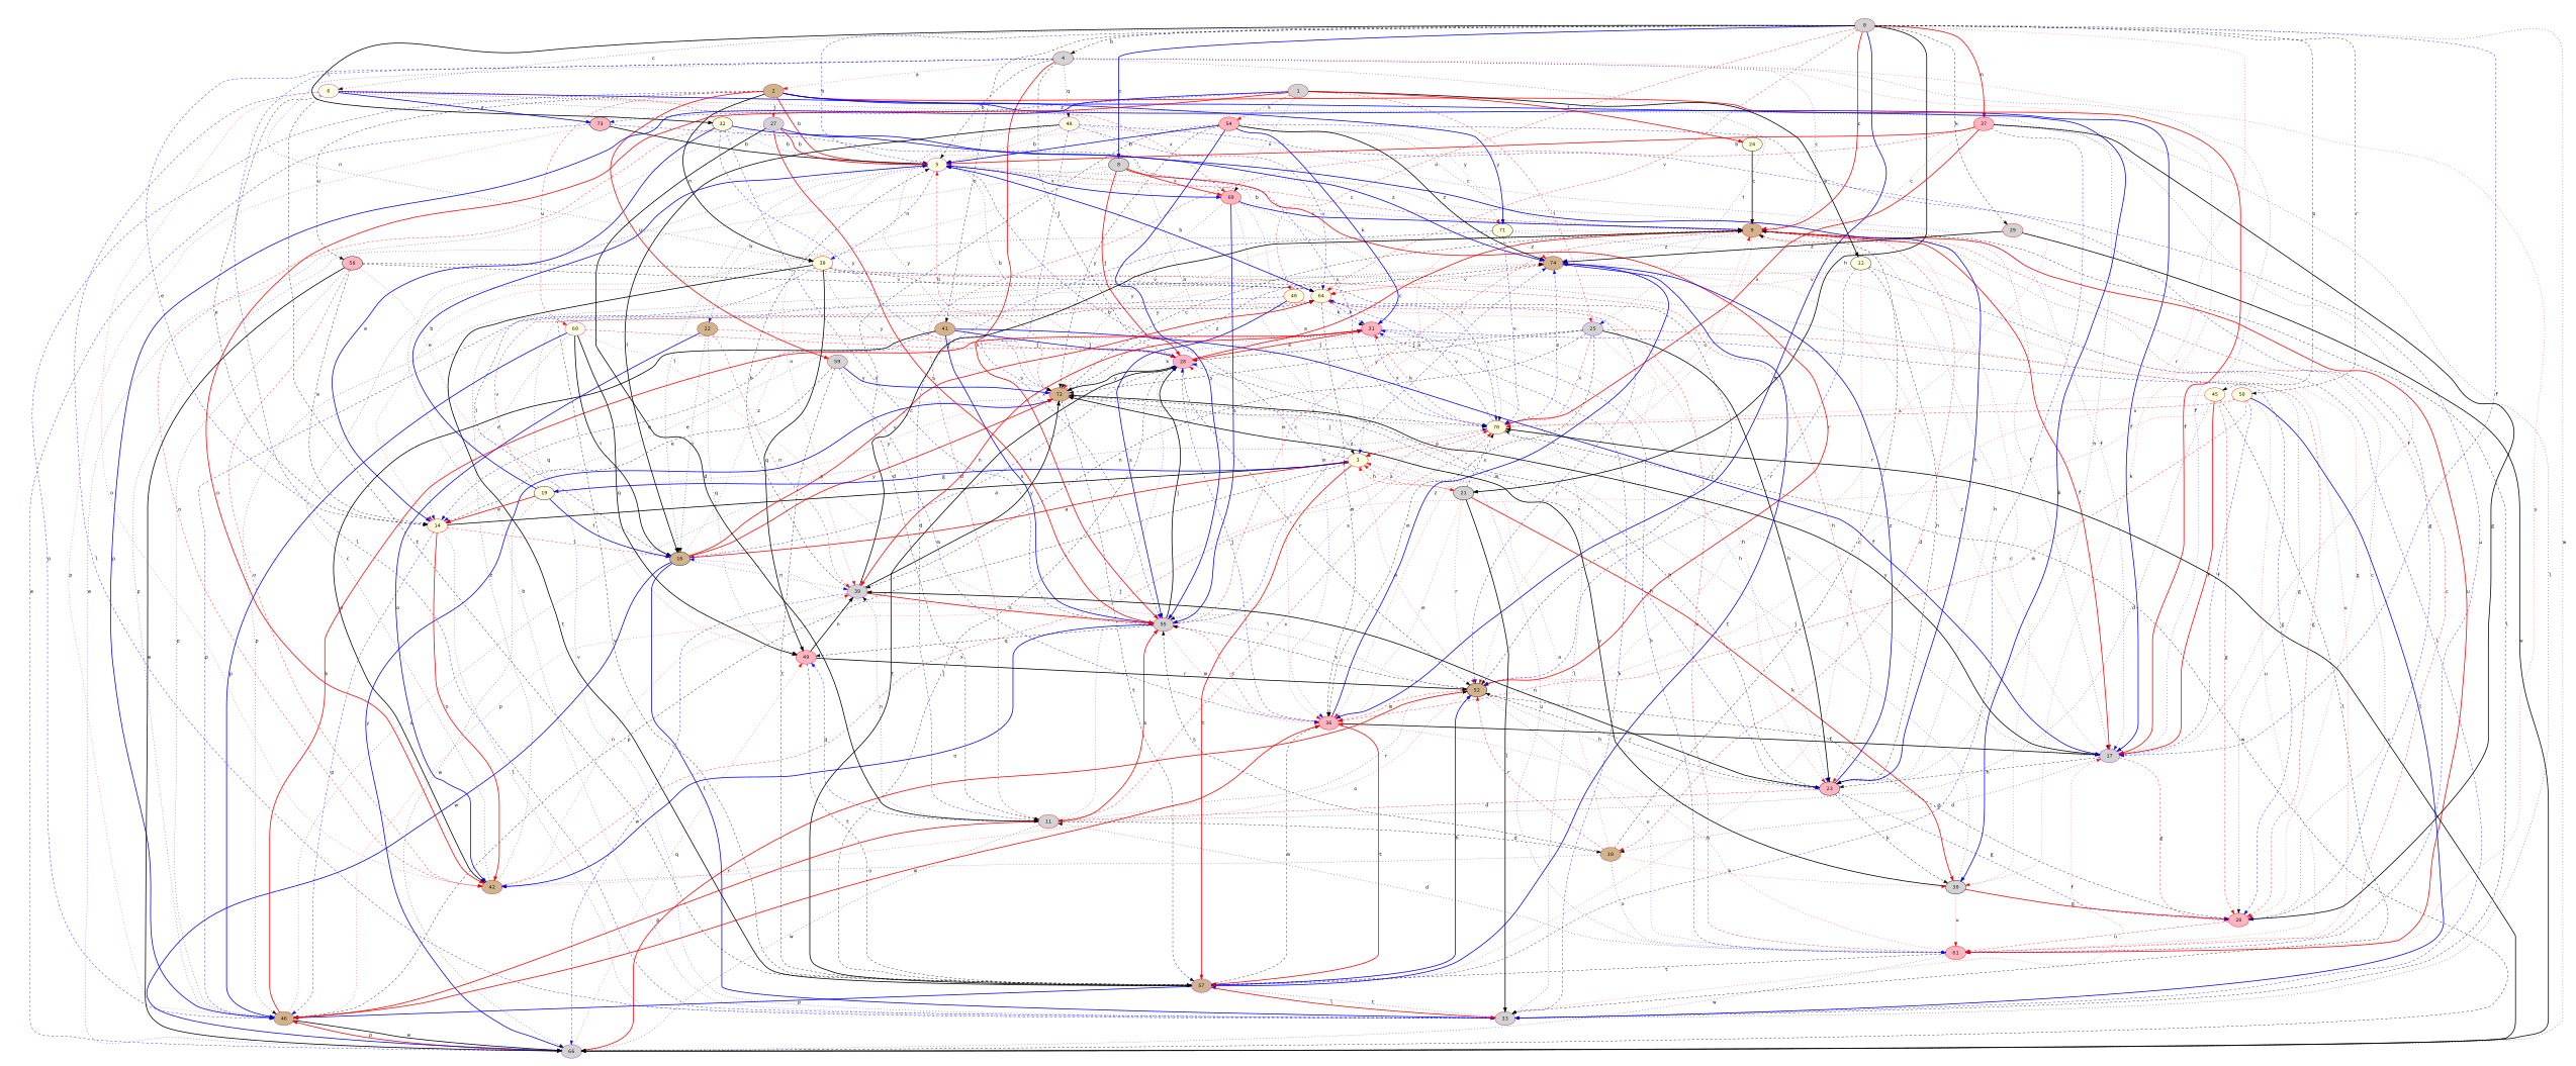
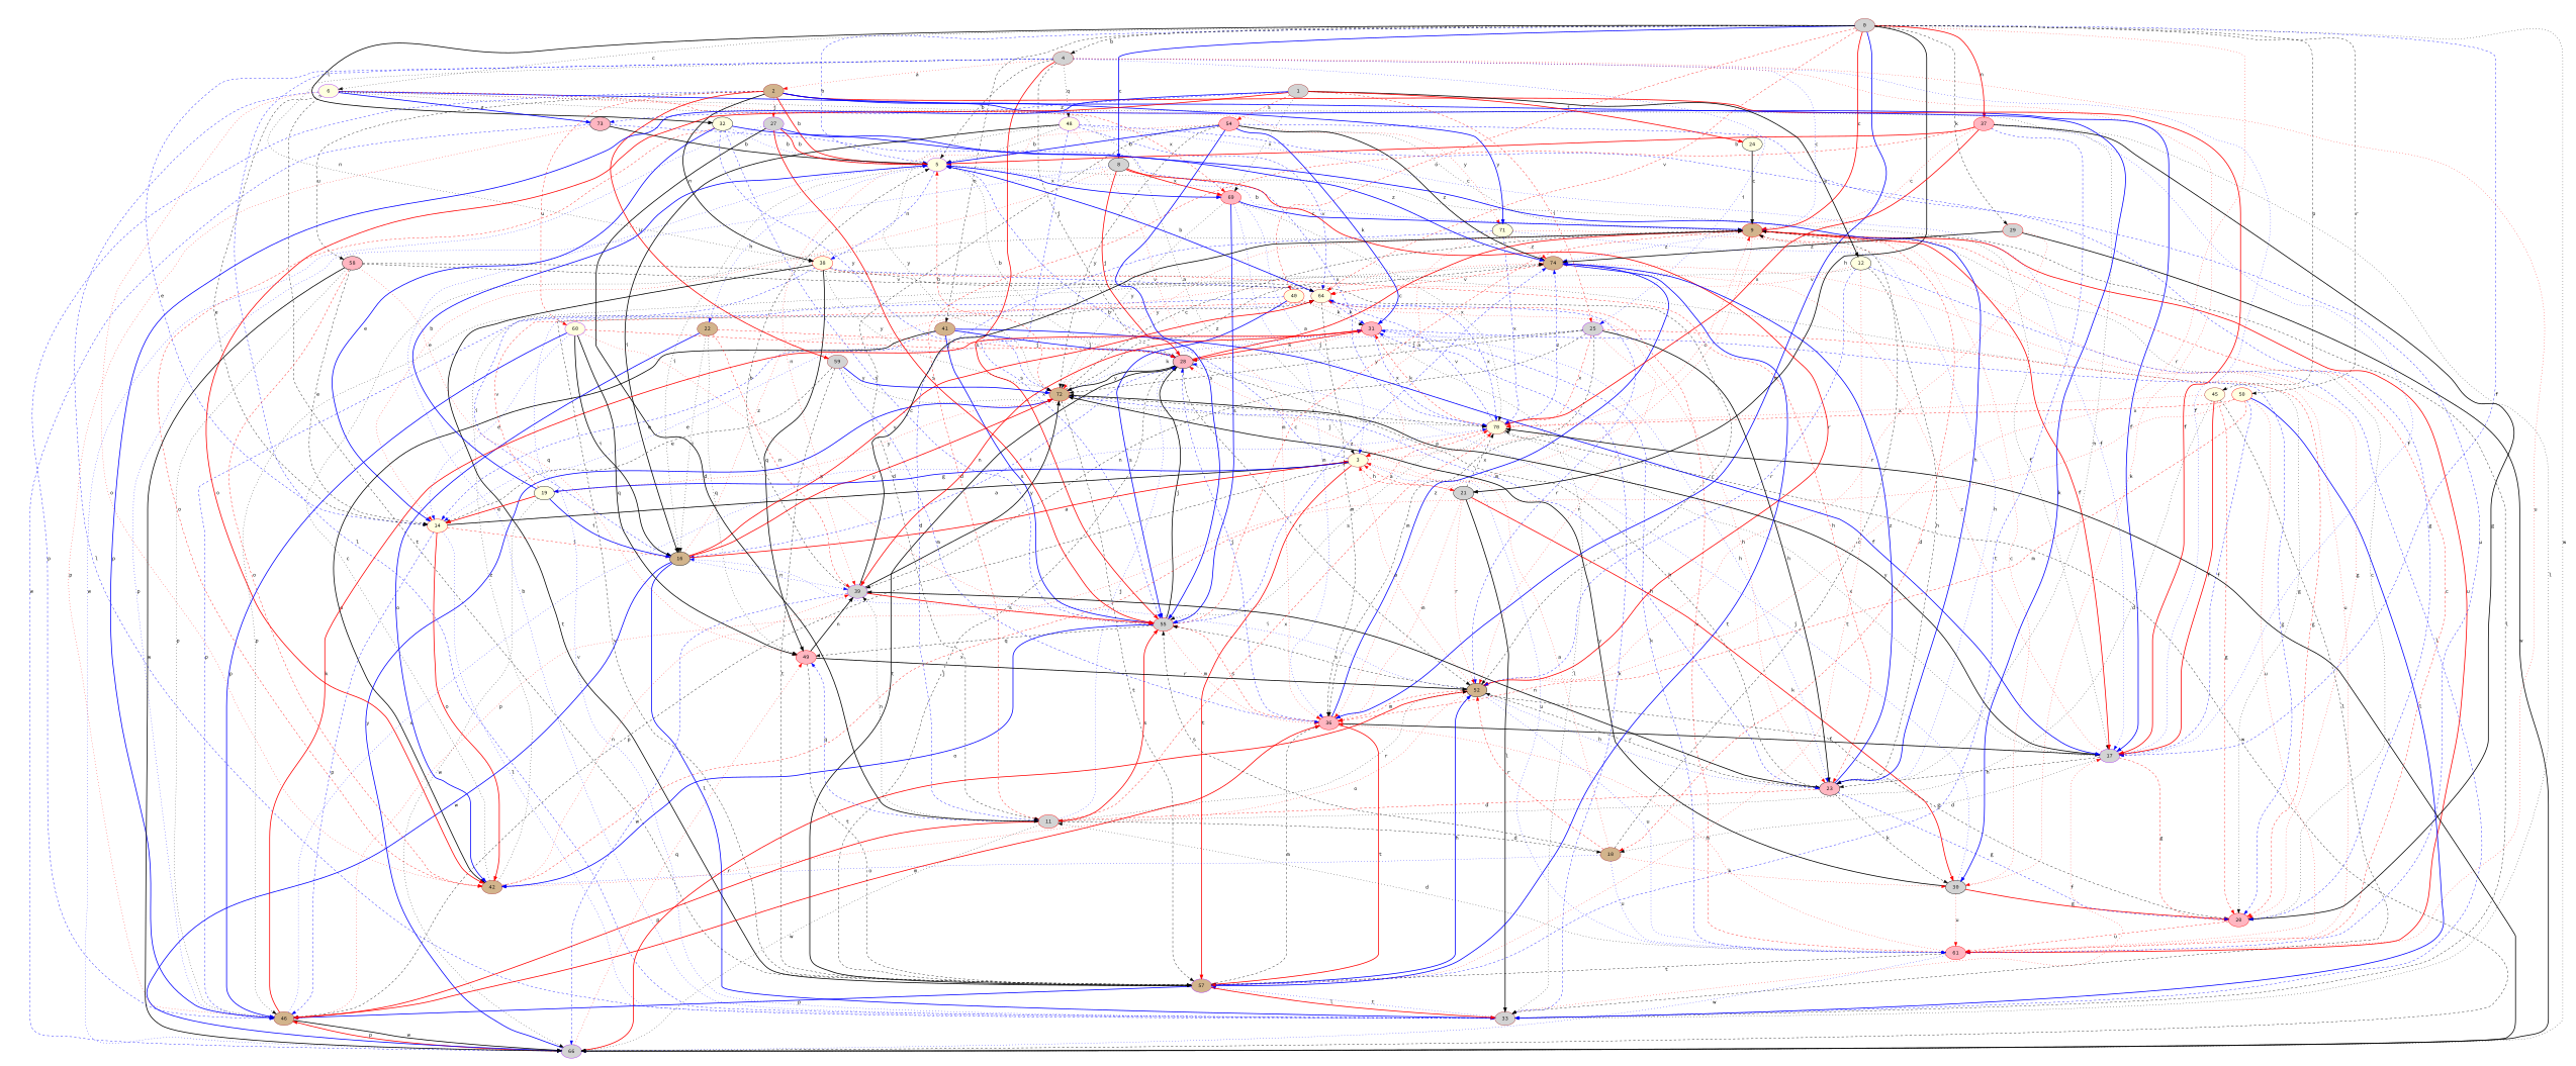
  strict digraph {
    fontname="Source Code Pro"
    node [color=red fillcolor=lightyellow fontname="Source Code Pro" style=filled]
    edge [color=red fontname="Source Code Pro" style=dashed]
    0 [color=brown fillcolor=lightgrey]
    4 [color=brown fillcolor=lightgrey]
    5 [color=purple]
    6 [color=purple]
    8 [color=black fillcolor=lightgrey]
    9 [fillcolor=tan]
    17 [color=purple fillcolor=lightgrey]
    21 [color=black fillcolor=lightgrey]
    29 [fillcolor=lightgrey]
    32 [color=black]
    36 [fillcolor=lightpink]
    37 [fillcolor=lightpink]
    40
    41 [color=brown fillcolor=tan]
    45 [color=brown]
    50
    52 [color=black fillcolor=tan]
    64 [color=brown]
    66 [color=purple fillcolor=lightgrey]
    25 [color=purple fillcolor=lightgrey]
    2 [color=brown fillcolor=tan]
    30 [color=black fillcolor=lightgrey]
    38
    61 [fillcolor=lightpink]
    14
-   28 [color=purple fillcolor=lightpink]
+   28 [color=black fillcolor=lightpink]
    33 [color=brown fillcolor=lightgrey]
    48 [color=purple]
    55 [fillcolor=lightgrey]
    69 [fillcolor=lightpink]
    22 [color=brown fillcolor=tan]
    n32 [color=black fillcolor=tan label=16]
    42 [color=brown fillcolor=tan]
    73 [color=black fillcolor=lightpink]
    71 [color=black]
    3 [color=brown]
    57 [color=purple fillcolor=tan]
    23 [color=black fillcolor=lightpink]
    46 [color=brown fillcolor=tan]
    10 [color=brown fillcolor=tan]
    72 [fillcolor=tan]
    74 [color=brown fillcolor=tan]
    70 [color=brown]
    20 [fillcolor=lightpink]
    11 [fillcolor=lightgrey]
    31 [fillcolor=lightpink]
    49 [fillcolor=lightpink]
    1 [color=brown fillcolor=lightgrey]
    12 [color=black]
    24 [color=black]
    54 [fillcolor=lightpink]
    39 [color=purple fillcolor=lightgrey]
    27 [color=purple fillcolor=lightgrey]
    58 [color=black fillcolor=lightpink]
    59 [color=brown fillcolor=lightgrey]
    60 [color=purple]
    19 [color=black]
    0 -> 4 [color=black label=b]
    0 -> 5 [color=blue label=b]
    0 -> 6 [color=black label=c style=dotted]
    0 -> 8 [color=blue label=c style=bold]
    0 -> 9 [label=c style=bold]
    0 -> 17 [color=blue label=f]
    0 -> 21 [color=black label=h style=bold]
    0 -> 29 [color=black label=k]
    0 -> 32 [color=black label=l style=bold]
    0 -> 36 [color=blue label=m style=bold]
    0 -> 37 [label=n style=bold]
    0 -> 40 [label=o]
    0 -> 41 [color=black label=o]
    0 -> 45 [color=black label=p]
    0 -> 50 [color=black label=r]
    0 -> 52 [label=r style=dotted]
    0 -> 64 [label=v]
    0 -> 66 [color=black label=w style=dotted]
    4 -> 5 [color=black label=b]
    4 -> 9 [color=blue label=c style=dotted]
    4 -> 17 [color=blue label=f style=dotted]
    4 -> 25 [color=blue label=i style=dotted]
    4 -> 2 [label=a style=dotted]
    4 -> 30 [label=k style=dotted]
    4 -> 38 [color=black label=n style=dotted]
    4 -> 61 [label=u style=dotted]
    4 -> 14 [color=blue label=e]
    4 -> 28 [color=black label=j]
    4 -> 33 [color=blue label=l]
    4 -> 48 [color=black label=q style=dotted]
    4 -> 55 [label=s style=bold]
-   5 -> 9 [label=c]
    5 -> 17 [color=black label=f style=dotted]
    5 -> 38 [color=blue label=n]
    5 -> 69 [color=blue label=x style=bold]
    5 -> 22 [color=blue label=h style=dotted]
    5 -> n32 [color=black label=i style=dotted]
    6 -> 17 [color=blue label=f style=bold]
    6 -> 14 [color=black label=e]
    6 -> 33 [color=blue label=l]
    6 -> 69 [label=x]
    6 -> 42 [label=o style=dotted]
    6 -> 73 [color=blue label=z style=bold]
    6 -> 71 [label=y style=dotted]
    6 -> 3 [color=black label=a style=dotted]
    6 -> 57 [color=black label=t]
    6 -> 23 [color=black label=h style=dotted]
    8 -> 52 [label=r style=bold]
    8 -> 14 [label=e style=dotted]
    8 -> 28 [label=j style=bold]
    8 -> 69 [label=x style=bold]
    8 -> 46 [color=blue label=p style=dotted]
    9 -> 5 [color=blue label=b style=dotted]
    9 -> 17 [label=f style=bold]
    9 -> 36 [label=m style=dotted]
    9 -> 61 [label=u style=bold]
    9 -> 33 [color=black label=l]
    9 -> 10 [label=d]
    9 -> 72 [label=y style=dotted]
    9 -> 74 [color=blue label=z style=dotted]
    17 -> 23 [color=black label=h]
    17 -> 10 [color=black label=d style=dotted]
    17 -> 72 [color=black label=y style=bold]
    17 -> 74 [label=z style=dotted]
    17 -> 70 [color=black label=x style=dotted]
    17 -> 20 [label=g]
    21 -> 36 [label=m style=dotted]
    21 -> 52 [label=r style=dotted]
    21 -> 30 [label=k style=bold]
    21 -> 28 [label=j style=dotted]
    21 -> 33 [color=black label=l style=bold]
    21 -> 3 [label=a]
    21 -> 70 [color=black label=x]
    29 -> 52 [label=r style=dotted]
    29 -> 66 [color=black label=w style=bold]
    29 -> 74 [color=black label=z style=bold]
    32 -> 5 [color=blue label=b style=dotted]
    32 -> 14 [color=blue label=e style=bold]
    32 -> 55 [color=blue label=s]
    32 -> 42 [label=o]
    32 -> 23 [color=blue label=h style=bold]
    32 -> 72 [color=blue label=y]
    36 -> 17 [color=black label=f style=bold]
    36 -> 28 [color=blue label=j]
    36 -> 55 [label=s]
    36 -> 57 [label=t style=bold]
    36 -> 74 [color=blue label=z style=bold]
    37 -> 5 [label=b style=bold]
    37 -> 9 [label=c style=dotted]
    37 -> 17 [color=blue label=f style=dotted]
    37 -> 33 [color=black label=l style=dotted]
    37 -> 57 [color=blue label=t]
    37 -> 70 [label=x style=bold]
    37 -> 20 [color=black label=g style=bold]
    37 -> 11 [label=d]
    40 -> 55 [color=blue label=s style=bold]
    40 -> 23 [label=h style=dotted]
    40 -> 46 [color=blue label=p]
    40 -> 31 [color=black label=k style=dotted]
    41 -> 17 [color=blue label=f style=bold]
    41 -> 14 [color=blue label=e]
    41 -> 28 [color=blue label=j style=bold]
    41 -> 55 [color=blue label=s style=bold]
    41 -> 42 [color=black label=o style=bold]
    45 -> 17 [label=f style=bold]
    45 -> 33 [color=black label=l]
    45 -> 70 [label=x style=dotted]
    45 -> 20 [label=g]
    45 -> 11 [color=black label=d style=dotted]
    50 -> 17 [color=blue label=f]
    50 -> 36 [label=m]
    50 -> 61 [label=u style=dotted]
    50 -> 33 [color=blue label=l style=bold]
    50 -> 46 [label=p style=dotted]
    50 -> 70 [label=x]
    52 -> 36 [label=m]
    52 -> 61 [color=blue label=u style=dotted]
    52 -> 55 [color=black label=s]
    52 -> n32 [color=blue label=i style=dotted]
    52 -> 42 [label=o style=dotted]
    52 -> 3 [label=a style=dotted]
    52 -> 23 [color=blue label=h style=dotted]
    52 -> 20 [color=black label=g]
    64 -> 5 [color=blue label=b style=bold]
    64 -> 36 [color=black label=m]
    64 -> 52 [color=blue label=r]
    64 -> 70 [color=blue label=x]
    64 -> 31 [color=blue label=k]
    66 -> 52 [label=r style=bold]
    66 -> 46 [label=p style=bold]
    66 -> 72 [color=blue label=y style=bold]
    66 -> 70 [color=black label=x style=bold]
    66 -> 49 [label=q style=dotted]
    25 -> 36 [color=black label=m]
    25 -> 52 [label=r style=dotted]
    25 -> 14 [color=blue label=e style=dotted]
    25 -> 28 [color=black label=j]
    25 -> 23 [color=black label=h style=bold]
    25 -> 72 [color=black label=y]
    25 -> 70 [label=x]
    25 -> 20 [label=g]
    25 -> 39 [color=black label=n]
    2 -> 5 [label=b style=bold]
    2 -> 17 [label=f style=bold]
    2 -> 30 [color=blue label=k style=bold]
    2 -> 38 [color=black label=n style=bold]
    2 -> 71 [color=blue label=y style=bold]
    2 -> 46 [color=blue label=p]
    2 -> 27 [label=j style=dotted]
    2 -> 58 [color=black label=u]
    2 -> 59 [label=u style=bold]
    2 -> 60 [label=u]
    30 -> 9 [label=c style=dotted]
    30 -> 61 [label=u style=dotted]
    30 -> 28 [color=blue label=j style=dotted]
    30 -> 72 [color=black label=y style=bold]
    30 -> 20 [label=g style=bold]
    38 -> 64 [color=blue label=v]
    38 -> n32 [color=blue label=i]
    38 -> 57 [color=black label=t style=bold]
    38 -> 23 [label=h]
    38 -> 72 [color=black label=y style=dotted]
    38 -> 20 [color=black label=g style=dotted]
    38 -> 49 [color=black label=q style=bold]
    61 -> 9 [label=c]
    61 -> 36 [label=m style=dotted]
    61 -> 64 [label=v]
    61 -> 66 [color=blue label=w style=dotted]
    61 -> 57 [color=black label=t]
    61 -> 11 [color=black label=d style=dotted]
    61 -> 31 [color=blue label=k]
    14 -> 33 [color=blue label=l style=dotted]
    14 -> n32 [label=i]
    14 -> 42 [label=o style=bold]
    14 -> 3 [color=black label=a style=bold]
    14 -> 46 [color=blue label=p]
    28 -> 5 [color=black label=b style=dotted]
    28 -> 9 [label=c style=bold]
    28 -> 52 [color=black label=r]
    28 -> n32 [color=blue label=i]
    28 -> 57 [color=black label=t style=bold]
    28 -> 23 [color=black label=h]
    28 -> 72 [color=black label=y style=bold]
    28 -> 31 [label=k style=bold]
    33 -> 5 [color=blue label=b style=dotted]
    33 -> 17 [label=f style=dotted]
    33 -> 64 [color=blue label=v style=dotted]
    33 -> 57 [color=blue label=t style=dotted]
    33 -> 31 [color=blue label=k]
    48 -> 5 [color=black label=b style=dotted]
    48 -> 17 [color=blue label=f style=dotted]
    48 -> 36 [label=m style=dotted]
    48 -> 64 [color=blue label=v]
    48 -> 61 [color=blue label=u]
    48 -> 55 [color=blue label=s]
    48 -> n32 [color=black label=i style=bold]
    48 -> 72 [color=black label=y style=dotted]
    55 -> 9 [label=c]
    55 -> 36 [label=m style=dotted]
    55 -> 28 [color=black label=j style=bold]
    55 -> 42 [color=blue label=o style=bold]
    55 -> 74 [color=blue label=z]
    55 -> 49 [color=black label=q]
    69 -> 9 [color=blue label=c style=bold]
    69 -> 36 [color=blue label=m style=dotted]
    69 -> 55 [color=blue label=s style=bold]
    69 -> 3 [color=blue label=a style=dotted]
    69 -> 72 [color=black label=y style=dotted]
    69 -> 70 [color=black label=x style=dotted]
    22 -> 28 [label=j]
    22 -> n32 [color=black label=i style=dotted]
    22 -> 42 [color=blue label=o style=bold]
    22 -> 49 [color=black label=q style=dotted]
    22 -> 39 [label=n]
    n32 -> 64 [label=v style=bold]
    n32 -> 66 [color=blue label=w style=bold]
    n32 -> 33 [color=blue label=l style=bold]
    n32 -> 3 [label=a style=bold]
    n32 -> 72 [label=y style=bold]
    n32 -> 74 [label=z style=dotted]
    n32 -> 39 [color=blue label=n style=dotted]
    42 -> 9 [color=black label=c style=dotted]
    42 -> 74 [color=black label=z style=dotted]
    42 -> 70 [label=x]
    42 -> 39 [label=n style=dotted]
    73 -> 5 [color=black label=b style=bold]
    73 -> 66 [color=blue label=w]
    73 -> 46 [label=p style=dotted]
    73 -> 70 [color=blue label=x]
    71 -> 3 [label=a style=dotted]
    71 -> 23 [color=blue label=h style=dotted]
    71 -> 74 [label=z style=dotted]
    71 -> 70 [color=blue label=x]
    71 -> 20 [label=g style=dotted]
    71 -> 11 [color=blue label=d]
    3 -> 5 [color=blue label=b]
    3 -> 9 [label=c style=dotted]
    3 -> 21 [label=h]
    3 -> 61 [color=blue label=u style=dotted]
    3 -> 57 [label=t style=bold]
    3 -> 46 [color=black label=p]
    3 -> 19 [color=blue label=g style=bold]
    57 -> 36 [color=black label=m]
    57 -> 52 [color=blue label=h style=bold]
    57 -> 64 [color=black label=v]
    57 -> 28 [color=black label=j]
    57 -> 33 [label=l style=bold]
    57 -> 46 [color=blue label=p style=bold]
    23 -> 52 [color=black label=r]
    23 -> 30 [color=black label=k]
    23 -> 74 [color=blue label=z style=bold]
    23 -> 20 [color=blue label=g]
    23 -> 11 [label=d]
    23 -> 39 [color=black label=n style=bold]
    46 -> 36 [label=m style=bold]
    46 -> 66 [color=black label=w style=bold]
    46 -> 70 [color=blue label=x style=dotted]
    46 -> 31 [label=k style=bold]
    10 -> 9 [color=black label=c]
    10 -> 52 [label=r]
    10 -> 30 [label=k style=dotted]
    10 -> 61 [color=blue label=u style=dotted]
    10 -> 55 [color=black label=s]
    10 -> 42 [color=blue label=o style=dotted]
    10 -> 3 [label=a style=dotted]
    72 -> 5 [label=b]
    72 -> 9 [color=black label=c]
    72 -> 57 [color=black label=t]
    72 -> 23 [color=blue label=h]
    72 -> 74 [color=black label=z]
    72 -> 70 [color=black label=x]
    72 -> 31 [color=blue label=k style=dotted]
    74 -> 64 [label=v]
    74 -> 61 [label=u style=dotted]
    74 -> 57 [color=blue label=t style=bold]
    70 -> 64 [color=blue label=v]
    70 -> 66 [color=black label=w]
    70 -> 55 [color=black label=s style=dotted]
    70 -> 3 [label=a]
    70 -> 74 [color=blue label=z]
    70 -> 31 [label=k]
    20 -> 9 [color=black label=c style=dotted]
    20 -> 61 [label=u]
    11 -> 52 [color=black label=r style=dotted]
    11 -> 66 [color=black label=w style=dotted]
    11 -> 28 [color=blue label=j style=dotted]
    11 -> 55 [label=s style=bold]
    11 -> 46 [label=p style=bold]
    11 -> 10 [color=black label=d]
    11 -> 70 [label=x]
    11 -> 49 [color=blue label=q]
    11 -> 39 [color=black label=n style=dotted]
    31 -> 28 [label=j style=dotted]
    31 -> 33 [color=black label=l style=dotted]
    31 -> 23 [color=blue label=h style=dotted]
    31 -> 70 [color=blue label=x]
    31 -> 20 [color=blue label=g]
    31 -> 39 [label=n style=bold]
    49 -> 52 [color=black label=r style=bold]
    49 -> 57 [color=black label=t]
    49 -> 39 [color=black label=n style=bold]
    1 -> 25 [label=i]
    1 -> 69 [color=black label=x style=dotted]
    1 -> 42 [label=o style=bold]
    1 -> 73 [color=blue label=z]
    1 -> 46 [color=blue label=p style=bold]
    1 -> 12 [color=black label=e style=bold]
    1 -> 24 [label=i style=bold]
    1 -> 54 [label=s]
    12 -> 52 [color=blue label=r]
    12 -> 64 [label=v style=dotted]
    12 -> 33 [color=blue label=l]
    12 -> 57 [label=t style=dotted]
    12 -> 23 [color=black label=h]
    12 -> 46 [color=black label=p style=dotted]
    24 -> 9 [color=black label=c style=bold]
    54 -> 5 [color=blue label=b style=bold]
    54 -> 9 [color=black label=c style=dotted]
    54 -> 55 [color=blue label=s style=bold]
    54 -> 72 [color=black label=y]
    54 -> 74 [color=black label=z style=bold]
    54 -> 20 [color=blue label=g]
    54 -> 11 [color=black label=d]
    54 -> 31 [color=blue label=k style=bold]
    54 -> 39 [label=n style=dotted]
    39 -> 5 [color=black label=b]
    39 -> 9 [color=black label=c style=bold]
    39 -> 66 [color=blue label=w]
    39 -> 55 [label=s style=bold]
    39 -> 72 [color=black label=y style=bold]
    27 -> 5 [label=b style=bold]
    27 -> 66 [color=blue label=w style=dotted]
    27 -> 55 [label=s style=bold]
    27 -> 74 [color=blue label=z style=bold]
    27 -> 11 [color=black label=d style=bold]
    58 -> 52 [color=black label=r]
    58 -> 64 [color=black label=v]
    58 -> 66 [color=black label=w style=bold]
    58 -> 14 [color=black label=e]
    58 -> 42 [label=o]
    58 -> 46 [color=black label=p style=dotted]
    58 -> 49 [label=q style=dotted]
    59 -> 36 [color=blue label=m]
    59 -> 14 [color=black label=e]
    59 -> 57 [color=black label=t]
    59 -> 72 [color=blue label=y style=bold]
    59 -> 70 [color=black label=x style=dotted]
    60 -> 14 [color=blue label=e style=dotted]
    60 -> 28 [label=j]
    60 -> 55 [label=s style=dotted]
    60 -> n32 [color=black label=i style=bold]
    60 -> 46 [color=blue label=p style=bold]
    60 -> 49 [color=black label=q style=bold]
    19 -> 5 [color=blue label=b style=bold]
    19 -> 64 [label=v]
    19 -> 66 [color=black label=w style=dotted]
    19 -> 14 [label=e style=bold]
    19 -> n32 [color=blue label=i style=bold]
    19 -> 72 [label=y style=dotted]
  }
